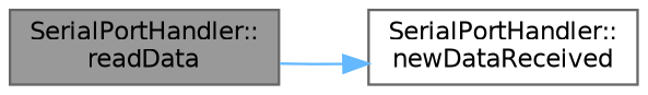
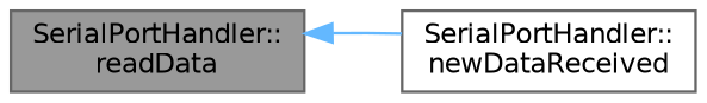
  digraph {
    rankdir=LR
    node [fontname=Helvetica fontsize=10 shape=box style=filled]
    n1 [color=gray40 fillcolor=grey60 fontcolor=black height=0.2 label="SerialPortHandler::\lreadData" width=0.4]
    n2 [color=grey40 fillcolor=white height=0.2 label="SerialPortHandler::\lnewDataReceived" width=0.4]
-   n1 -> n2 [color=steelblue1 fontname=Helvetica fontsize=10 labelfontname=Helvetica labelfontsize=10 style=solid]
+   n2 -> n1 [color=steelblue1 fontname=Helvetica fontsize=10 labelfontname=Helvetica labelfontsize=10 style=solid]
  }
